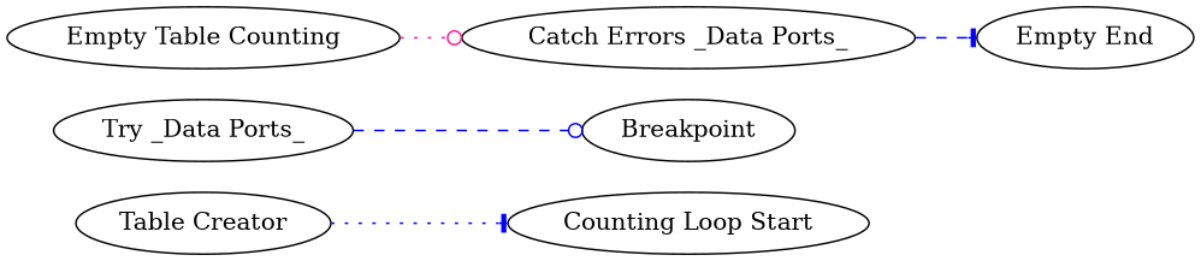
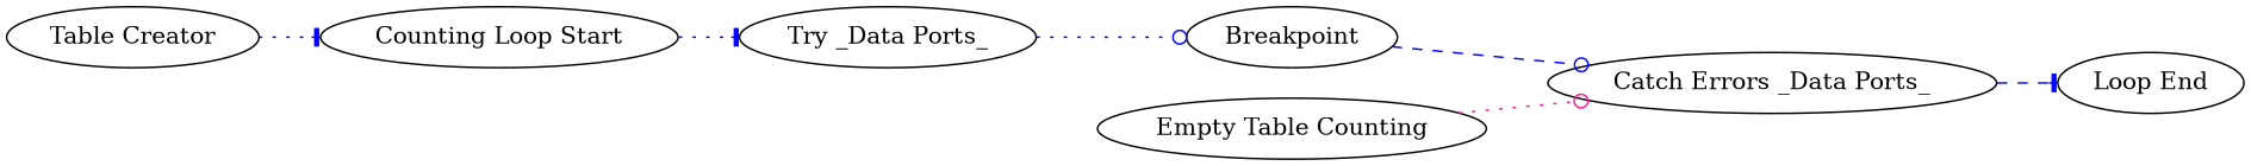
  digraph {
    rankdir=LR
    edge [arrowhead=tee color=blue style=dotted]
    n1 [label="Table Creator"]
    n2 [label="Counting Loop Start"]
    n3 [label="Try _Data Ports_"]
    n4 [label=Breakpoint]
    n5 [label="Catch Errors _Data Ports_"]
-   n6 [label="Empty End"]
+   n6 [label="Loop End"]
    n7 [label="Empty Table Counting"]
    n1 -> n2
-   n3 -> n4 [arrowhead=odot style=dashed]
+   n2 -> n3
+   n3 -> n4 [arrowhead=odot]
+   n4 -> n5 [arrowhead=odot style=dashed]
    n5 -> n6 [style=dashed]
    n7 -> n5 [arrowhead=odot color=deeppink]
  }
